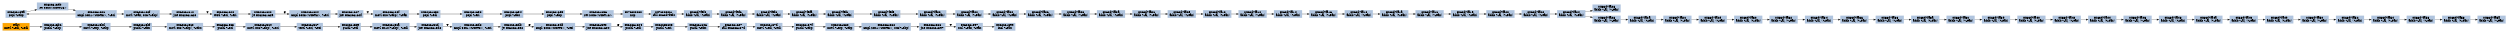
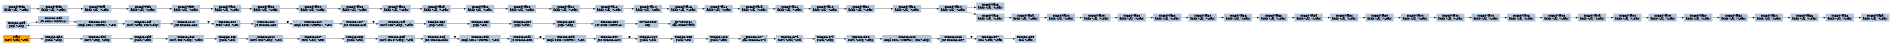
  digraph {
    rankdir=LR
    node [color=lightsteelblue fillcolor=lightsteelblue shape=rectangle style=filled]
    edge [color="#000000"]
    n1 [color=lightgrey fillcolor=orange label="start\nmovl %edi, %edi"]
    n2 [label="0x62c615bc\npushl %ebp"]
    n3 [label="0x62c615bd\nmovl %esp, %ebp"]
    n4 [label="0x62c615bf\npushl %ebx"]
    n5 [label="0x62c615c0\nmovl 0x8(%ebp), %ebx"]
    n6 [label="0x62c615c3\npushl %esi"]
    n7 [label="0x62c615c4\nmovl 0xc(%ebp), %esi"]
    n8 [label="0x62c615c7\ntestl %esi, %esi"]
    n9 [label="0x62c615c9\npushl %edi"]
    n10 [label="0x62c615ca\nmovl 0x10(%ebp), %edi"]
    n11 [label="0x62c615cd\njne 0x62c615d8"]
    n12 [label="0x62c615d8\ncmpl $0x1<UINT8>, %esi"]
    n13 [label="0x62c615db\nje 0x62c615e2"]
    n14 [label="0x62c615dd\ncmpl $0x2<UINT8>, %esi"]
    n15 [label="0x62c615e0\njne 0x62c61604"]
    n16 [label="0x62c61604\npushl %edi"]
-   n17 [label="0x62c65605\npushl %esi"]
+   n17 [label="0x62c61605\npushl %esi"]
    n18 [label="0x62c61606\npushl %ebx"]
    n19 [label="0x62c61607\ncall 0x62c6137d"]
    n20 [label="0x62c6137d\nmovl %edi, %edi"]
    n21 [label="0x62c6137f\npushl %ebp"]
    n22 [label="0x62c61380\nmovl %esp, %ebp"]
    n23 [label="0x62c61382\ncmpl $0x1<UINT8>, 0xc(%ebp)"]
    n24 [label="0x62c61386\njne 0x62c61397"]
    n25 [label="0x62c61397\nxorl %eax, %eax"]
    n26 [label="0x62c61399\nincl %eax"]
    n27 [label="0x62c6139a\npopl %ebp"]
    n28 [label="0x62c6139b\nret $0xc<UINT16>"]
    n29 [label="0x62c6160c\ncmpl $0x1<UINT8>, %esi"]
    n30 [label="0x62c6160f\nmovl %eax, 0xc(%ebp)"]
    n31 [label="0x62c61612\njne 0x62c61620"]
    n32 [label="0x62c61620\ntestl %esi, %esi"]
    n33 [label="0x62c61622\nje 0x62c61629"]
    n34 [label="0x62c61624\ncmpl $0x3<UINT8>, %esi"]
    n35 [label="0x62c61627\njne 0x62c6164f"]
    n36 [label="0x62c6164f\nmovl 0xc(%ebp), %eax"]
    n37 [label="0x62c61652\npopl %edi"]
    n38 [label="0x62c61653\npopl %esi"]
    n39 [label="0x62c61654\npopl %ebx"]
    n40 [label="0x62c61655\npopl %ebp"]
    n41 [label="0x62c61656\nret $0xc<UINT16>"]
    n42 [label="0x7c8000c0\nnop "]
    n43 [label="0x7c8000c1\ncall 0x63d7f9f4"]
-   n44 [label="0x63d7f9f4\naddb %al, (%eax)"]
    n45 [label="0x63d7f9f6\naddb %al, (%eax)"]
    n46 [label="0x63d7f9f8\naddb %al, (%eax)"]
    n47 [label="0x63d7f9fa\naddb %al, (%eax)"]
    n48 [label="0x63d7f9fc\naddb %al, (%eax)"]
    n49 [label="0x63d7f9fe\naddb %al, (%eax)"]
    n50 [label="0x63d7fa00\naddb %al, (%eax)"]
    n51 [label="0x63d7fa02\naddb %al, (%eax)"]
    n52 [label="0x63d7fa04\naddb %al, (%eax)"]
    n53 [label="0x63d7fa06\naddb %al, (%eax)"]
    n54 [label="0x63d7fa08\naddb %al, (%eax)"]
    n55 [label="0x63d7fa0a\naddb %al, (%eax)"]
    n56 [label="0x63d7fa0c\naddb %al, (%eax)"]
    n57 [label="0x63d7fa0e\naddb %al, (%eax)"]
    n58 [label="0x63d7fa10\naddb %al, (%eax)"]
    n59 [label="0x63d7fa12\naddb %al, (%eax)"]
    n60 [label="0x63d7fa14\naddb %al, (%eax)"]
    n61 [label="0x63d7fa16\naddb %al, (%eax)"]
    n62 [label="0x63d7fa18\naddb %al, (%eax)"]
    n63 [label="0x63d7fa1a\naddb %al, (%eax)"]
    n64 [label="0x63d7fa1c\naddb %al, (%eax)"]
    n65 [label="0x63d7fa1e\naddb %al, (%eax)"]
    n66 [label="0x63d7fa20\naddb %al, (%eax)"]
    n67 [label="0x63d7fa22\naddb %al, (%eax)"]
    n68 [label="0x63d7fa24\naddb %al, (%eax)"]
    n69 [label="0x63d7fa26\naddb %al, (%eax)"]
    n70 [label="0x63d7fa28\naddb %al, (%eax)"]
    n71 [label="0x63d7fa2a\naddb %al, (%eax)"]
    n72 [label="0x63d7fa2c\naddb %al, (%eax)"]
    n73 [label="0x63d7fa2e\naddb %al, (%eax)"]
    n74 [label="0x63d7fa30\naddb %al, (%eax)"]
    n75 [label="0x63d7fa32\naddb %al, (%eax)"]
    n76 [label="0x63d7fa34\naddb %al, (%eax)"]
    n77 [label="0x63d7fa36\naddb %al, (%eax)"]
    n78 [label="0x63d7fa38\naddb %al, (%eax)"]
    n79 [label="0x63d7fa3a\naddb %al, (%eax)"]
    n80 [label="0x63d7fa3c\naddb %al, (%eax)"]
    n81 [label="0x63d7fa3e\naddb %al, (%eax)"]
    n82 [label="0x63d7fa40\naddb %al, (%eax)"]
    n83 [label="0x63d7fa42\naddb %al, (%eax)"]
    n84 [label="0x63d7fa44\naddb %al, (%eax)"]
    n85 [label="0x63d7fa46\naddb %al, (%eax)"]
    n86 [label="0x63d7fa48\naddb %al, (%eax)"]
    n87 [label="0x63d7fa4a\naddb %al, (%eax)"]
    n88 [label="0x63d7fa4c\naddb %al, (%eax)"]
    n89 [label="0x63d7fa4e\naddb %al, (%eax)"]
    n90 [label="0x63d7fa50\naddb %al, (%eax)"]
    n91 [label="0x63d7fa52\naddb %al, (%eax)"]
    n92 [label="0x63d7fa54\naddb %al, (%eax)"]
    n93 [label="0x63d7fa56\naddb %al, (%eax)"]
    n94 [label="0x63d7fa58\naddb %al, (%eax)"]
    n95 [label="0x63d7fa5a\naddb %al, (%eax)"]
    n1 -> n2
    n2 -> n3
    n3 -> n4
    n4 -> n5
    n5 -> n6
    n6 -> n7
    n7 -> n8
    n8 -> n9
    n9 -> n10
    n10 -> n11
    n11 -> n12 [label=T]
    n12 -> n13
    n13 -> n14 [label=F]
    n14 -> n15
    n15 -> n16 [label=F]
    n16 -> n17
    n17 -> n18
    n18 -> n19
    n19 -> n20
    n20 -> n21
    n21 -> n22
    n22 -> n23
    n23 -> n24
    n24 -> n25 [label=T]
    n25 -> n26
    n27 -> n28
    n28 -> n29
    n29 -> n27
    n29 -> n30
    n30 -> n31
    n31 -> n32 [label=T]
    n32 -> n33
    n33 -> n34 [label=F]
    n34 -> n35
    n35 -> n36 [label=T]
    n36 -> n37
    n37 -> n38
    n38 -> n39
    n39 -> n40
    n40 -> n41
    n41 -> n42
    n42 -> n43
-   n43 -> n44
-   n44 -> n45
    n45 -> n46
    n46 -> n47
    n47 -> n48
    n48 -> n49
    n49 -> n50
    n50 -> n51
    n51 -> n52
    n52 -> n53
    n53 -> n54
    n54 -> n55
    n55 -> n56
    n56 -> n57
    n57 -> n58
    n58 -> n59
    n59 -> n60
    n60 -> n61
    n61 -> n62
    n62 -> n63
    n63 -> n64
    n64 -> n65
    n65 -> n66
    n66 -> n67
    n67 -> n68
    n68 -> n69
    n68 -> n70
    n70 -> n71
    n71 -> n72
    n72 -> n73
    n73 -> n74
    n74 -> n75
    n75 -> n76
    n76 -> n77
    n77 -> n78
    n78 -> n79
    n79 -> n80
    n80 -> n81
    n81 -> n82
    n82 -> n83
    n83 -> n84
    n84 -> n85
    n85 -> n86
    n86 -> n87
    n87 -> n88
    n88 -> n89
    n89 -> n90
    n90 -> n91
    n91 -> n92
    n92 -> n93
    n93 -> n94
    n94 -> n95
  }
